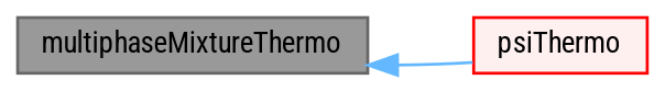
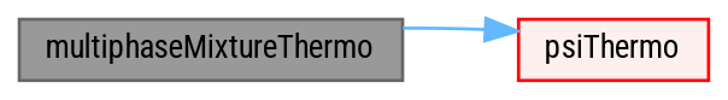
  digraph {
    rankdir=LR
    fontname="Roboto Condensed"
    node [fontname="Roboto Condensed" fontsize=10 shape=box style=filled]
    n1 [color=gray40 fillcolor=grey60 fontcolor=black height=0.2 label=multiphaseMixtureThermo width=0.4]
    n2 [color=red fillcolor="#FFF0F0" height=0.2 label=psiThermo width=0.4]
-   n1 -> n2 [color=steelblue1 dir=back fontname="Roboto Condensed" fontsize=10 labelfontname=Helvetica labelfontsize=10 style=solid]
+   n2 -> n1 [color=steelblue1 dir=back fontname="Roboto Condensed" fontsize=10 labelfontname=Helvetica labelfontsize=10 style=solid]
  }
